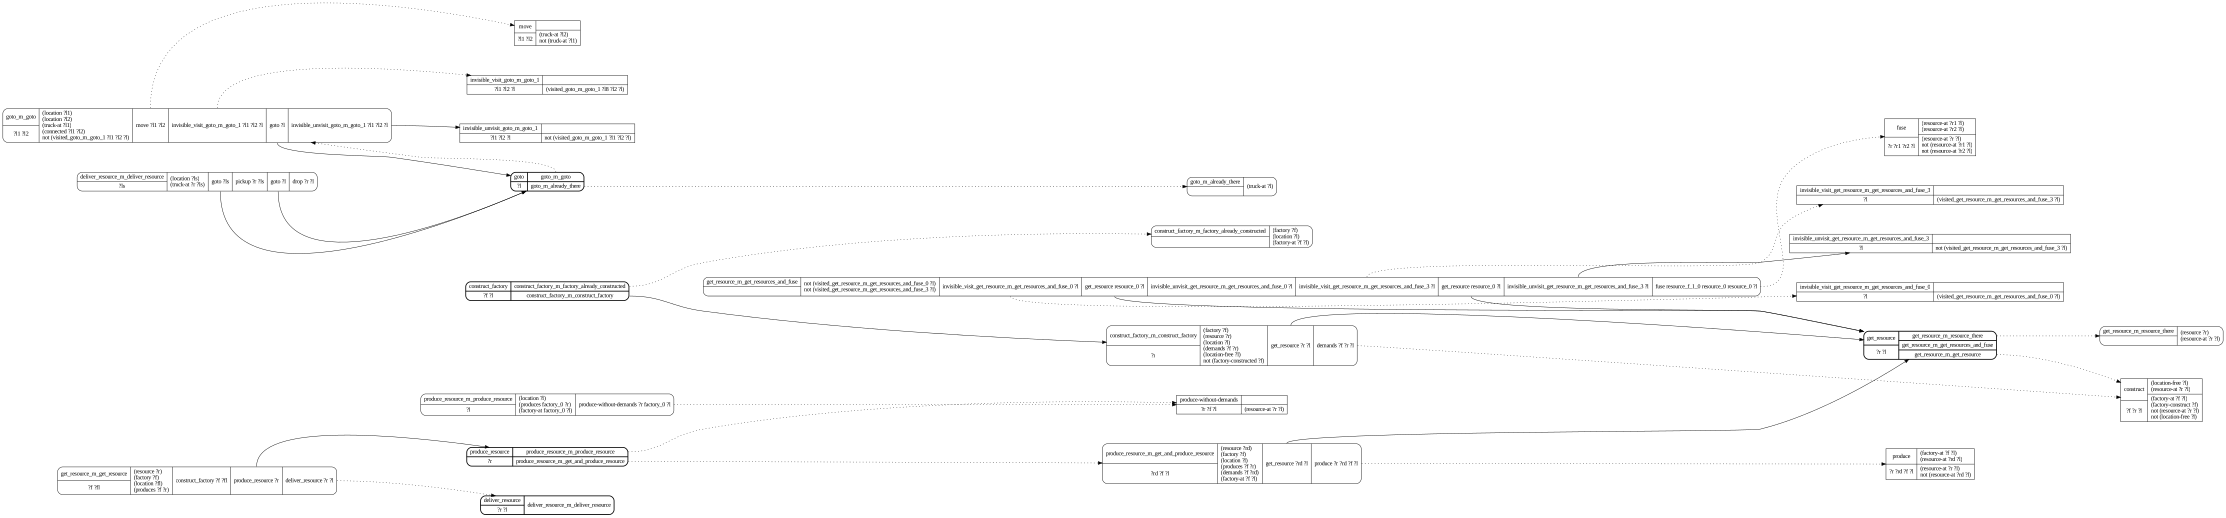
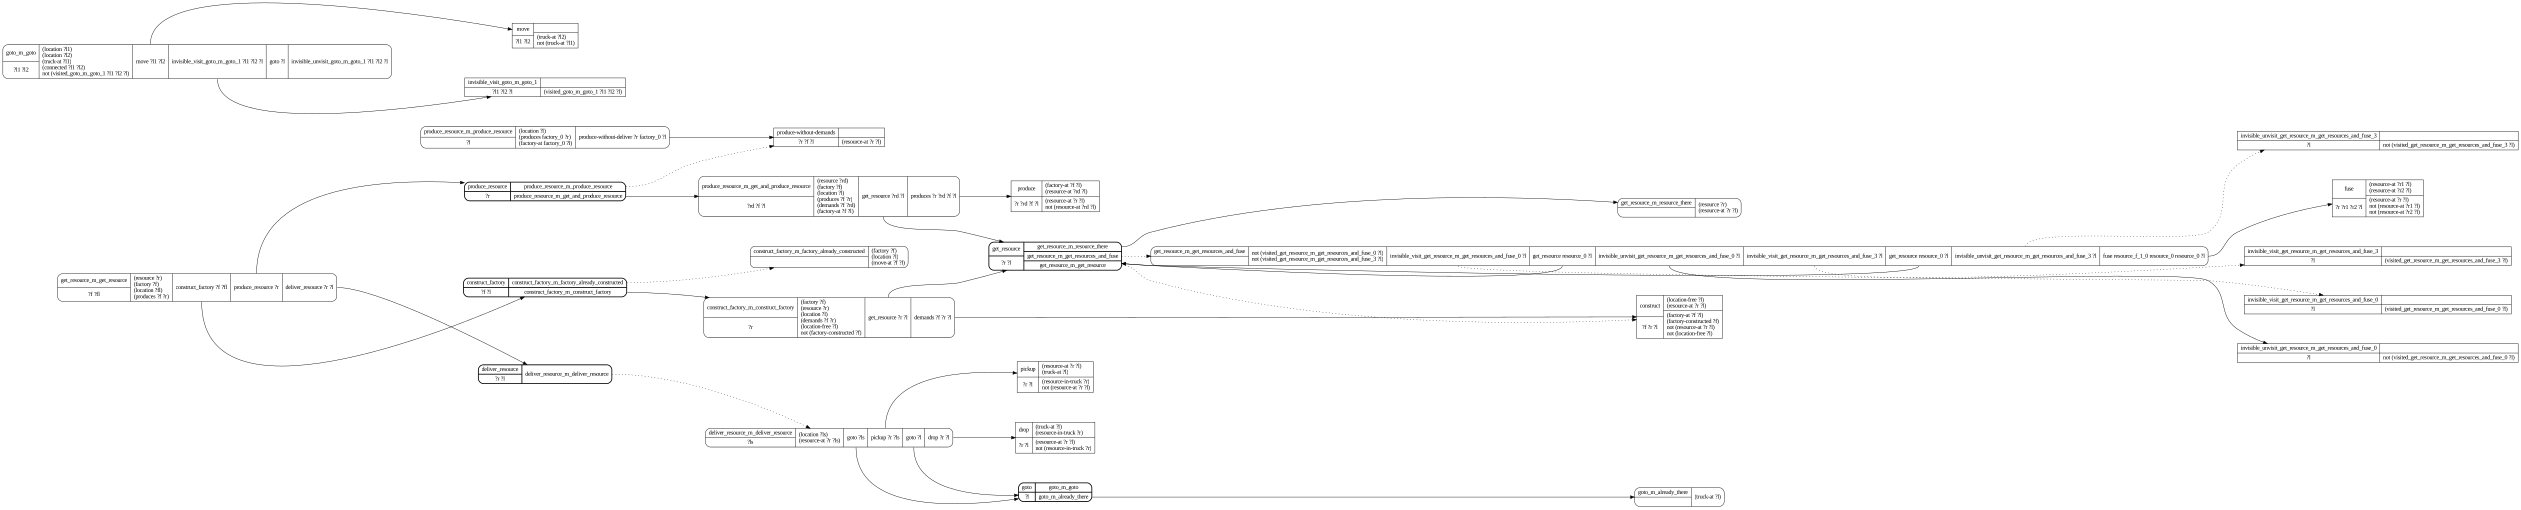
  digraph {
    fontname="Liberation Serif"
    nodesep=1
    rankdir=LR
    ranksep=1
    node [fontname="Liberation Serif" shape=Mrecord]
    edge [fontname="Liberation Serif" tailport=0]
-   construct [label="{{\N|?f ?r ?l}|{(location-free ?l)\l(resource-at ?r ?l)\l|(factory-at ?f ?l)\l(factory-construct ?f)\lnot (resource-at ?r ?l)\lnot (location-free ?l)\l}}" shape=record]
+   construct [label="{{\N|?f ?r ?l}|{(location-free ?l)\l(resource-at ?r ?l)\l|(factory-at ?f ?l)\l(factory-constructed ?f)\lnot (resource-at ?r ?l)\lnot (location-free ?l)\l}}" shape=record]
    fuse [label="{{\N|?r ?r1 ?r2 ?l}|{(resource-at ?r1 ?l)\l(resource-at ?r2 ?l)\l|(resource-at ?r ?l)\lnot (resource-at ?r1 ?l)\lnot (resource-at ?r2 ?l)\l}}" shape=record]
    "produce-without-demands" [label="{{\N|?r ?f ?l}|{|(resource-at ?r ?l)\l}}" shape=record]
    produce [label="{{\N|?r ?rd ?f ?l}|{(factory-at ?f ?l)\l(resource-at ?rd ?l)\l|(resource-at ?r ?l)\lnot (resource-at ?rd ?l)\l}}" shape=record]
+   pickup [label="{{\N|?r ?l}|{(resource-at ?r ?l)\l(truck-at ?l)\l|(resource-in-truck ?r)\lnot (resource-at ?r ?l)\l}}" shape=record]
+   drop [label="{{\N|?r ?l}|{(truck-at ?l)\l(resource-in-truck ?r)\l|(resource-at ?r ?l)\lnot (resource-in-truck ?r)\l}}" shape=record]
    move [label="{{\N|?l1 ?l2}|{|(truck-at ?l2)\lnot (truck-at ?l1)\l}}" shape=record]
    invisible_visit_get_resource_m_get_resources_and_fuse_0 [label="{{\N|?l}|{|(visited_get_resource_m_get_resources_and_fuse_0 ?l)\l}}" shape=record]
+   invisible_unvisit_get_resource_m_get_resources_and_fuse_0 [label="{{\N|?l}|{|not (visited_get_resource_m_get_resources_and_fuse_0 ?l)\l}}" shape=record]
    invisible_visit_get_resource_m_get_resources_and_fuse_3 [label="{{\N|?l}|{|(visited_get_resource_m_get_resources_and_fuse_3 ?l)\l}}" shape=record]
    invisible_unvisit_get_resource_m_get_resources_and_fuse_3 [label="{{\N|?l}|{|not (visited_get_resource_m_get_resources_and_fuse_3 ?l)\l}}" shape=record]
-   invisible_visit_goto_m_goto_1 [label="{{\N|?l1 ?l2 ?l}|{|(visited_goto_m_goto_1 ?l8 ?l2 ?l)\l}}" shape=record]
-   invisible_unvisit_goto_m_goto_1 [label="{{\N|?l1 ?l2 ?l}|{|not (visited_goto_m_goto_1 ?l1 ?l2 ?l)\l}}" shape=record]
+   invisible_visit_goto_m_goto_1 [label="{{\N|?l1 ?l2 ?l}|{|(visited_goto_m_goto_1 ?l1 ?l2 ?l)\l}}" shape=record]
    construct_factory [label="{{\N|?f ?l}|{<0>construct_factory_m_factory_already_constructed|<1>construct_factory_m_construct_factory}}" style=bold]
-   construct_factory_m_factory_already_constructed [label="{{\N|}|(factory ?f)\l(location ?l)\l(factory-at ?f ?l)\l}"]
+   construct_factory_m_factory_already_constructed [label="{{\N|}|(factory ?f)\l(location ?l)\l(move-at ?f ?l)\l}"]
    construct_factory_m_construct_factory [label="{{\N|?r}|(factory ?f)\l(resource ?r)\l(location ?l)\l(demands ?f ?r)\l(location-free ?l)\lnot (factory-constructed ?f)\l|<0>get_resource ?r ?l|<1>demands ?f ?r ?l}"]
    get_resource [label="{{\N|?r ?l}|{<0>get_resource_m_resource_there|<1>get_resource_m_get_resources_and_fuse|<2>get_resource_m_get_resource}}" style=bold]
    get_resource_m_resource_there [label="{{\N|}|(resource ?r)\l(resource-at ?r ?l)\l}"]
    get_resource_m_get_resources_and_fuse [label="{{\N|}|not (visited_get_resource_m_get_resources_and_fuse_0 ?l)\lnot (visited_get_resource_m_get_resources_and_fuse_3 ?l)\l|<0>invisible_visit_get_resource_m_get_resources_and_fuse_0 ?l|<1>get_resource resource_0 ?l|<2>invisible_unvisit_get_resource_m_get_resources_and_fuse_0 ?l|<3>invisible_visit_get_resource_m_get_resources_and_fuse_3 ?l|<4>get_resource resource_0 ?l|<5>invisible_unvisit_get_resource_m_get_resources_and_fuse_3 ?l|<6>fuse resource_f_1_0 resource_0 resource_0 ?l}"]
    get_resource_m_get_resource [label="{{\N|?f ?fl}|(resource ?r)\l(factory ?f)\l(location ?fl)\l(produces ?f ?r)\l|<0>construct_factory ?f ?fl|<1>produce_resource ?r|<2>deliver_resource ?r ?l}"]
    produce_resource [label="{{\N|?r}|{<0>produce_resource_m_produce_resource|<1>produce_resource_m_get_and_produce_resource}}" style=bold]
    deliver_resource [label="{{\N|?r ?l}|{<0>deliver_resource_m_deliver_resource}}" style=bold]
-   produce_resource_m_get_and_produce_resource [label="{{\N|?rd ?f ?l}|(resource ?rd)\l(factory ?f)\l(location ?l)\l(produces ?f ?r)\l(demands ?f ?rd)\l(factory-at ?f ?l)\l|<0>get_resource ?rd ?l|<1>produce ?r ?rd ?f ?l}"]
-   deliver_resource_m_deliver_resource [label="{{\N|?ls}|(location ?ls)\l(truck-at ?r ?ls)\l|<0>goto ?ls|<1>pickup ?r ?ls|<2>goto ?l|<3>drop ?r ?l}"]
-   produce_resource_m_produce_resource [label="{{\N|?l}|(location ?l)\l(produces factory_0 ?r)\l(factory-at factory_0 ?l)\l|<0>produce-without-demands ?r factory_0 ?l}"]
+   produce_resource_m_get_and_produce_resource [label="{{\N|?rd ?f ?l}|(resource ?rd)\l(factory ?f)\l(location ?l)\l(produces ?f ?r)\l(demands ?f ?rd)\l(factory-at ?f ?l)\l|<0>get_resource ?rd ?l|<1>produces ?r ?rd ?f ?l}"]
+   deliver_resource_m_deliver_resource [label="{{\N|?ls}|(location ?ls)\l(resource-at ?r ?ls)\l|<0>goto ?ls|<1>pickup ?r ?ls|<2>goto ?l|<3>drop ?r ?l}"]
+   produce_resource_m_produce_resource [label="{{\N|?l}|(location ?l)\l(produces factory_0 ?r)\l(factory-at factory_0 ?l)\l|<0>produce-without-deliver ?r factory_0 ?l}"]
    goto [label="{{\N|?l}|{<0>goto_m_goto|<1>goto_m_already_there}}" style=bold]
    goto_m_goto [label="{{\N|?l1 ?l2}|(location ?l1)\l(location ?l2)\l(truck-at ?l1)\l(connected ?l1 ?l2)\lnot (visited_goto_m_goto_1 ?l1 ?l2 ?l)\l|<0>move ?l1 ?l2|<1>invisible_visit_goto_m_goto_1 ?l1 ?l2 ?l|<2>goto ?l|<3>invisible_unvisit_goto_m_goto_1 ?l1 ?l2 ?l}"]
    goto_m_already_there [label="{{\N|}|(truck-at ?l)\l}"]
    construct_factory -> construct_factory_m_factory_already_constructed [style=dotted]
    construct_factory -> construct_factory_m_construct_factory [style=solid tailport=1]
-   construct_factory_m_construct_factory -> construct [tailport=1 style=dotted]
+   construct_factory_m_construct_factory -> construct [tailport=1]
    construct_factory_m_construct_factory -> get_resource
    get_resource -> construct [style=dotted tailport=2]
-   get_resource -> get_resource_m_resource_there [style=dotted]
-   get_resource_m_get_resources_and_fuse -> fuse [tailport=6 style=dotted]
+   get_resource -> get_resource_m_resource_there [style=solid]
+   get_resource -> get_resource_m_get_resources_and_fuse [style=dotted tailport=1]
+   get_resource_m_get_resources_and_fuse -> fuse [tailport=6]
    get_resource_m_get_resources_and_fuse -> invisible_visit_get_resource_m_get_resources_and_fuse_0 [style=dotted]
+   get_resource_m_get_resources_and_fuse -> invisible_unvisit_get_resource_m_get_resources_and_fuse_0 [tailport=2]
    get_resource_m_get_resources_and_fuse -> invisible_visit_get_resource_m_get_resources_and_fuse_3 [style=dotted tailport=3]
-   get_resource_m_get_resources_and_fuse -> invisible_unvisit_get_resource_m_get_resources_and_fuse_3 [tailport=5]
+   get_resource_m_get_resources_and_fuse -> invisible_unvisit_get_resource_m_get_resources_and_fuse_3 [tailport=5 style=dotted]
    get_resource_m_get_resources_and_fuse -> get_resource [tailport=1]
    get_resource_m_get_resources_and_fuse -> get_resource [tailport=4]
+   get_resource_m_get_resource -> construct_factory
    get_resource_m_get_resource -> produce_resource [tailport=1]
-   get_resource_m_get_resource -> deliver_resource [tailport=2 style=dotted]
+   get_resource_m_get_resource -> deliver_resource [tailport=2]
    produce_resource -> "produce-without-demands" [style=dotted]
-   produce_resource -> produce_resource_m_get_and_produce_resource [style=dotted tailport=1]
-   produce_resource_m_get_and_produce_resource -> produce [tailport=1 style=dotted]
+   produce_resource -> produce_resource_m_get_and_produce_resource [style=solid tailport=1]
+   deliver_resource -> deliver_resource_m_deliver_resource [style=dotted]
+   produce_resource_m_get_and_produce_resource -> produce [tailport=1]
    produce_resource_m_get_and_produce_resource -> get_resource
+   deliver_resource_m_deliver_resource -> pickup [tailport=1]
+   deliver_resource_m_deliver_resource -> drop [tailport=3]
    deliver_resource_m_deliver_resource -> goto
    deliver_resource_m_deliver_resource -> goto [tailport=2]
-   produce_resource_m_produce_resource -> "produce-without-demands" [style=dotted]
-   goto -> goto_m_goto [style=dotted]
-   goto -> goto_m_already_there [style=dotted tailport=1]
-   goto_m_goto -> move [style=dotted]
-   goto_m_goto -> invisible_visit_goto_m_goto_1 [tailport=1 style=dotted]
-   goto_m_goto -> invisible_unvisit_goto_m_goto_1 [tailport=3]
-   goto_m_goto -> goto [tailport=2]
+   produce_resource_m_produce_resource -> "produce-without-demands"
+   goto -> goto_m_already_there [style=solid tailport=1]
+   goto_m_goto -> move
+   goto_m_goto -> invisible_visit_goto_m_goto_1 [tailport=1]
  }
